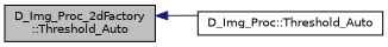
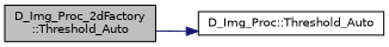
  digraph {
    rankdir=LR
    node [color=black fontname=Helvetica fontsize=10 shape=record style=filled]
    n1 [fillcolor=grey75 fontcolor=black height=0.2 label="D_Img_Proc_2dFactory\l::Threshold_Auto" width=0.4]
    n2 [fillcolor=white height=0.2 label="D_Img_Proc::Threshold_Auto" width=0.4]
-   n2 -> n1 [color=midnightblue fontname=Helvetica fontsize=10 labelfontname=Helvetica labelfontsize=10 style=solid]
+   n1 -> n2 [color=midnightblue fontname=Helvetica fontsize=10 labelfontname=Helvetica labelfontsize=10 style=solid]
  }
